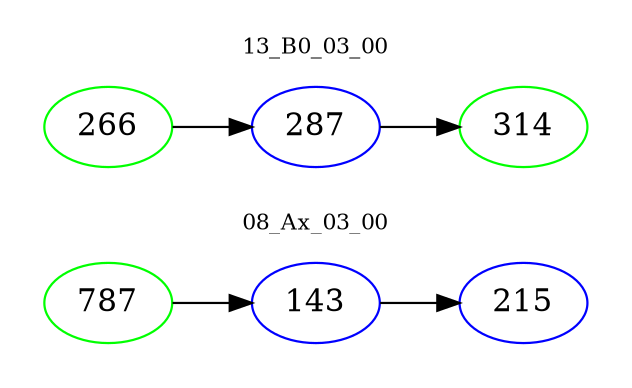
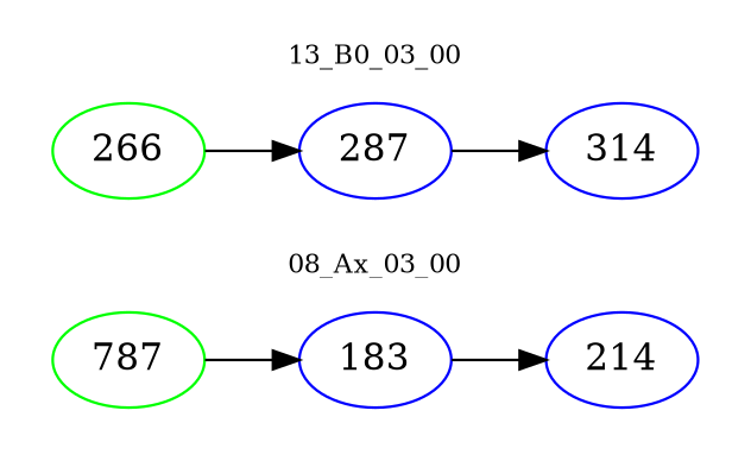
  digraph {
    rankdir=LR
    node [color=blue]
    edge [color=black]
    n1 [color=green label=787]
-   n2 [label=143]
-   n3 [label=215]
+   n2 [label=183]
+   n3 [label=214]
    n4 [color=green label=266]
    n5 [label=287]
-   n6 [color=green label=314]
+   n6 [label=314]
    subgraph cluster_1 {
      color=white
      fontsize=10
      label="08_Ax_03_00"
      n1
      n2
      n3
    }
    subgraph cluster_2 {
      color=white
      fontsize=10
      label="13_B0_03_00"
      n4
      n5
      n6
    }
    n1 -> n2
    n2 -> n3
    n4 -> n5
    n5 -> n6
  }
